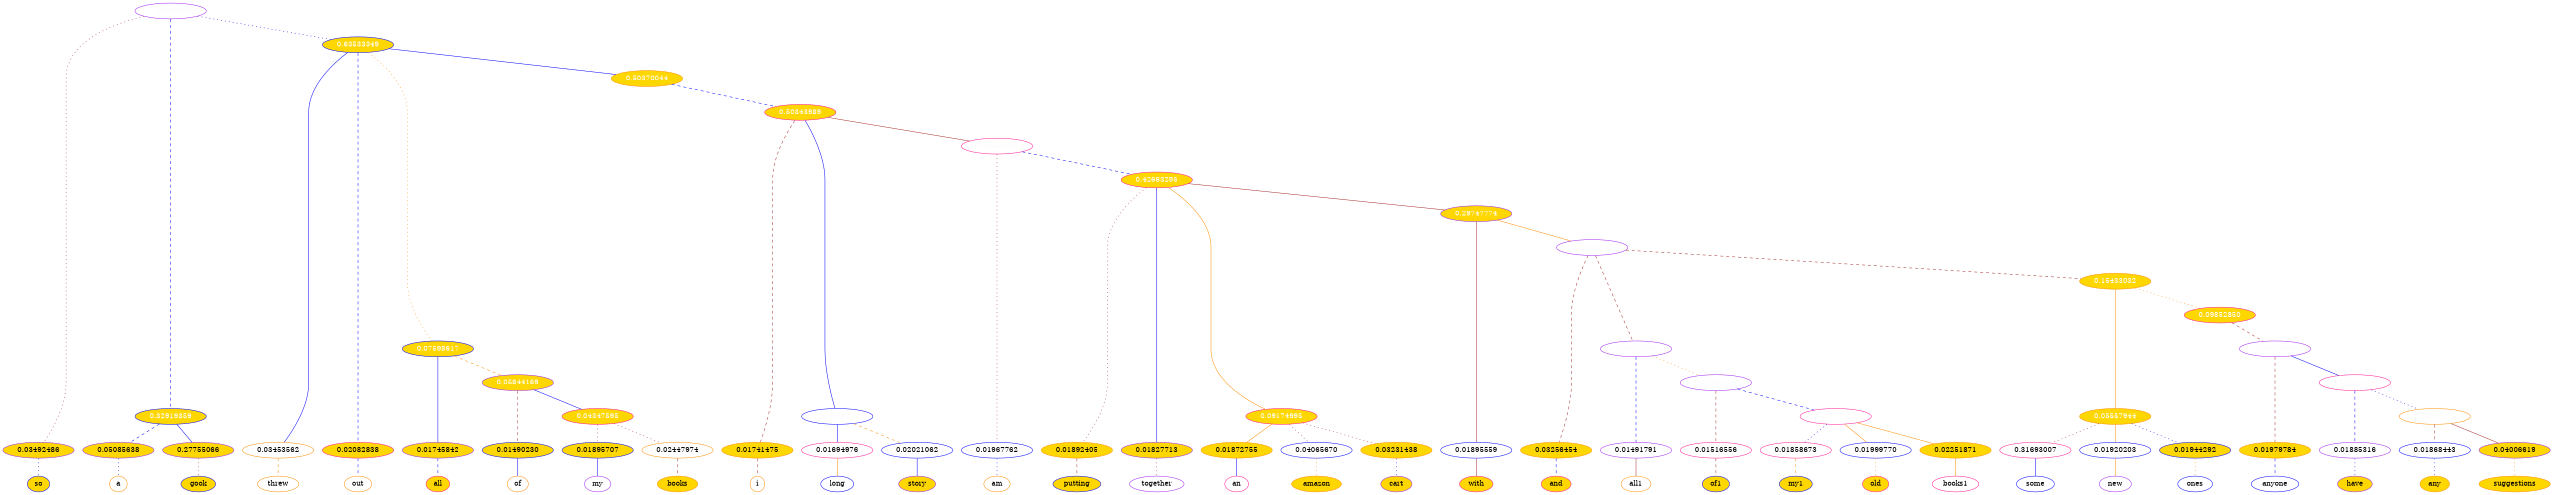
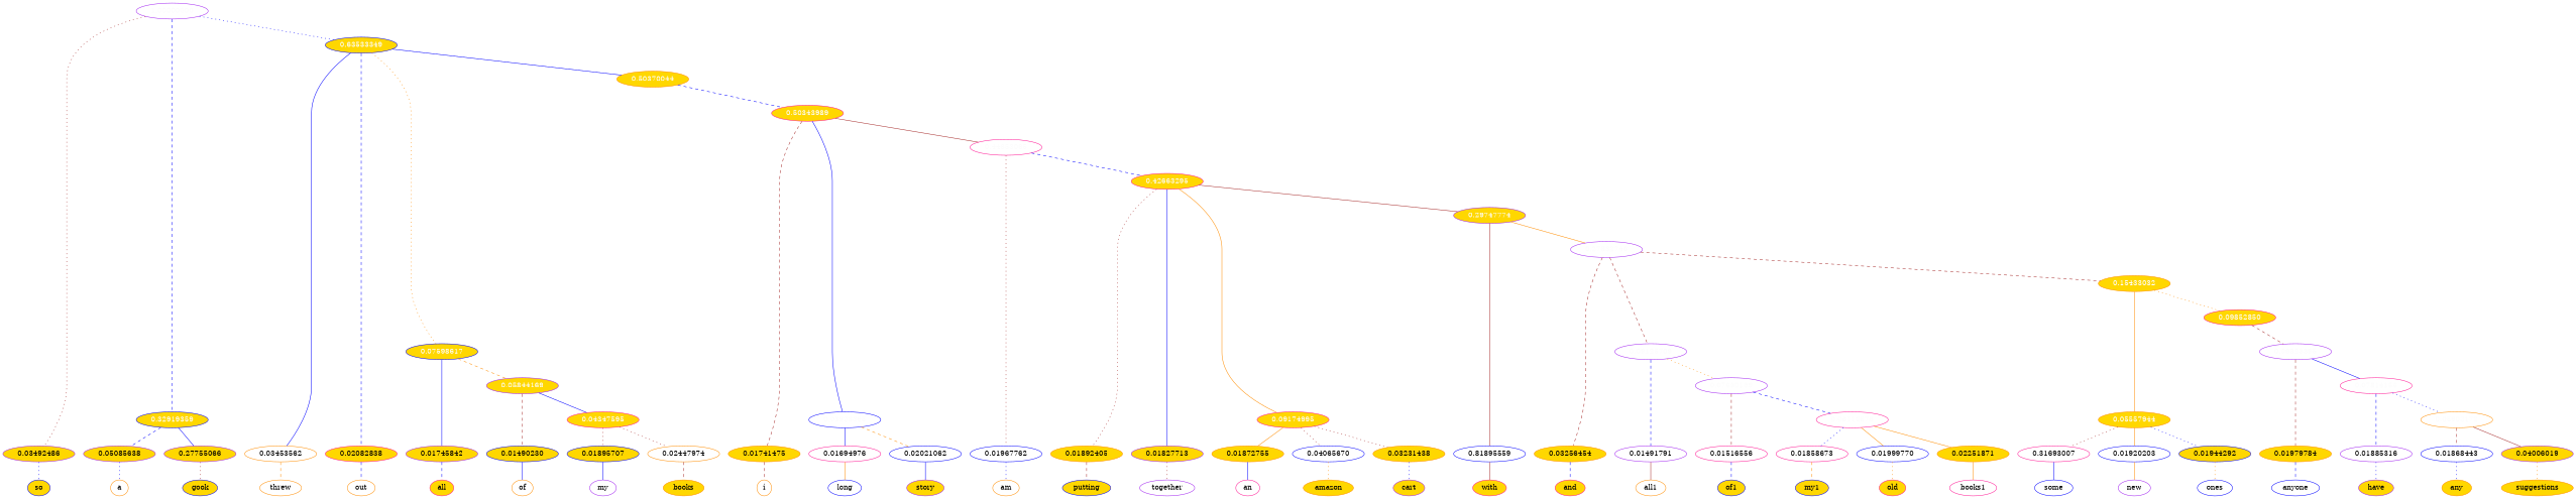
  graph {
    node [color=darkorange fillcolor=gold format=png nodesep=0.001 ordering=out overlap_scaling=0.01 ranksep=0.001 style=filled]
    edge [color=blue style=solid]
    n1 [color=blue height=0.15 label=so style="filled,solid" width=0.15]
    n2 [fillcolor=white height=0.15 label=a style="filled,solid" width=0.15]
    n3 [color=blue height=0.15 label=gook style="filled,solid" width=0.15]
    n4 [fillcolor=white height=0.15 label=threw style="filled,solid" width=0.15]
    n5 [fillcolor=white height=0.15 label=out style="filled,solid" width=0.15]
    n6 [color=deeppink height=0.15 label=all style="filled,solid" width=0.15]
    n7 [fillcolor=white height=0.15 label=of style="filled,solid" width=0.15]
    n8 [color=purple fillcolor=white height=0.15 label=my style="filled,solid" width=0.15]
    n9 [height=0.15 label=books style="filled,solid" width=0.15]
    n10 [color=blue fillcolor=white height=0.15 label=long style="filled,solid" width=0.15]
    n11 [color=purple height=0.15 label=story style="filled,solid" width=0.15]
    n12 [fillcolor=white height=0.15 label=i style="filled,solid" width=0.15]
    n13 [fillcolor=white height=0.15 label=am style="filled,solid" width=0.15]
    n14 [color=blue height=0.15 label=putting style="filled,solid" width=0.15]
    n15 [color=purple fillcolor=white height=0.15 label=together style="filled,solid" width=0.15]
    n16 [color=deeppink fillcolor=white height=0.15 label=an style="filled,solid" width=0.15]
    n17 [height=0.15 label=amazon style="filled,solid" width=0.15]
    n18 [color=purple height=0.15 label=cart style="filled,solid" width=0.15]
    n19 [color=deeppink height=0.15 label=with style="filled,solid" width=0.15]
    n20 [fillcolor=white height=0.15 label=all1 style="filled,solid" width=0.15]
    n21 [color=blue height=0.15 label=of1 style="filled,solid" width=0.15]
    n22 [color=blue height=0.15 label=my1 style="filled,solid" width=0.15]
    n23 [color=deeppink height=0.15 label=old style="filled,solid" width=0.15]
    n24 [color=deeppink fillcolor=white height=0.15 label=books1 style="filled,solid" width=0.15]
    n25 [color=deeppink height=0.15 label=and style="filled,solid" width=0.15]
    n26 [color=blue fillcolor=white height=0.15 label=some style="filled,solid" width=0.15]
    n27 [color=purple fillcolor=white height=0.15 label=new style="filled,solid" width=0.15]
    n28 [color=blue fillcolor=white height=0.15 label=ones style="filled,solid" width=0.15]
    n29 [color=blue fillcolor=white height=0.15 label=anyone style="filled,solid" width=0.15]
    n30 [color=purple height=0.15 label=have style="filled,solid" width=0.15]
    n31 [height=0.15 label=any style="filled,solid" width=0.15]
    n32 [height=0.15 label=suggestions style="filled,solid" width=0.15]
    n33 [color=purple fontcolor=black height=0.15 label=0.03492486 width=0.15]
    n34 [color=purple fontcolor=black height=0.15 label=0.05085638 width=0.15]
    n35 [color=purple fontcolor=black height=0.15 label=0.27755066 width=0.15]
    n36 [fillcolor=white fontcolor=black height=0.15 label=0.03453562 width=0.15]
    n37 [color=deeppink fontcolor=black height=0.15 label=0.02082838 width=0.15]
    n38 [color=purple fontcolor=black height=0.15 label=0.01745842 width=0.15]
    n39 [color=blue fontcolor=black height=0.15 label=0.01490230 width=0.15]
    n40 [color=blue fontcolor=black height=0.15 label=0.01895707 width=0.15]
    n41 [fillcolor=white fontcolor=black height=0.15 label=0.02447974 width=0.15]
    n42 [color=deeppink fillcolor=white fontcolor=black height=0.15 label=0.01694976 width=0.15]
    n43 [color=blue fillcolor=white fontcolor=black height=0.15 label=0.02021062 width=0.15]
    n44 [fontcolor=black height=0.15 label=0.01741475 width=0.15]
    n45 [color=blue fillcolor=white fontcolor=black height=0.15 label=0.01967762 width=0.15]
    n46 [fontcolor=black height=0.15 label=0.01892405 width=0.15]
    n47 [color=purple fontcolor=black height=0.15 label=0.01827713 width=0.15]
    n48 [fontcolor=black height=0.15 label=0.01872755 width=0.15]
    n49 [color=blue fillcolor=white fontcolor=black height=0.15 label=0.04065670 width=0.15]
    n50 [fontcolor=black height=0.15 label=0.03231438 width=0.15]
-   n51 [color=blue fillcolor=white fontcolor=black height=0.15 label=0.01895559 width=0.15]
+   n51 [color=blue fillcolor=white fontcolor=black height=0.15 label=0.81895559 width=0.15]
    n52 [color=purple fillcolor=white fontcolor=black height=0.15 label=0.01491791 width=0.15]
    n53 [color=deeppink fillcolor=white fontcolor=black height=0.15 label=0.01516556 width=0.15]
    n54 [color=deeppink fillcolor=white fontcolor=black height=0.15 label=0.01858673 width=0.15]
    n55 [color=blue fillcolor=white fontcolor=black height=0.15 label=0.01999770 width=0.15]
    n56 [fontcolor=black height=0.15 label=0.02251871 width=0.15]
    n57 [fontcolor=black height=0.15 label=0.03256454 width=0.15]
    n58 [color=deeppink fillcolor=white fontcolor=black height=0.15 label=0.31693007 width=0.15]
    n59 [color=blue fillcolor=white fontcolor=black height=0.15 label=0.01920203 width=0.15]
    n60 [color=blue fontcolor=black height=0.15 label=0.01944292 width=0.15]
    n61 [fontcolor=black height=0.15 label=0.01979784 width=0.15]
    n62 [color=purple fillcolor=white fontcolor=black height=0.15 label=0.01885316 width=0.15]
    n63 [color=blue fillcolor=white fontcolor=black height=0.15 label=0.01868443 width=0.15]
-   n64 [color=purple fontcolor=black height=0.15 label=0.04006619 width=0.15]
+   n64 [color=purple fontcolor=black height=0.15 label=0.04006019 width=0.15]
    n65 [color=purple fillcolor=white fontcolor=grey99 height=0.15 label=1.00000000 width=0.15]
    n66 [color=blue fontcolor=grey99 height=0.15 label=0.32919359 width=0.15]
    n67 [color=blue fontcolor=grey99 height=0.15 label=0.63533349 width=0.15]
    n68 [color=blue fontcolor=grey99 height=0.15 label=0.07598617 width=0.15]
    n69 [fontcolor=grey99 height=0.15 label=0.50370044 width=0.15]
    n70 [color=purple fontcolor=grey99 height=0.15 label=0.05844169 width=0.15]
    n71 [color=deeppink fontcolor=grey99 height=0.15 label=0.50343989 width=0.15]
    n72 [color=deeppink fontcolor=grey99 height=0.15 label=0.04347595 width=0.15]
    n73 [color=blue fillcolor=white fontcolor=grey99 height=0.15 label=0.03923395 width=0.15]
    n74 [color=deeppink fillcolor=white fontcolor=grey99 height=0.15 label=0.44653065 width=0.15]
    n75 [color=deeppink fontcolor=grey99 height=0.15 label=0.42663295 width=0.15]
    n76 [color=deeppink fontcolor=grey99 height=0.15 label=0.09174995 width=0.15]
    n77 [color=purple fontcolor=grey99 height=0.15 label=0.29747774 width=0.15]
    n78 [color=purple fillcolor=white fontcolor=grey99 height=0.15 label=0.27832746 width=0.15]
    n79 [color=purple fillcolor=white fontcolor=grey99 height=0.15 label=0.09125709 width=0.15]
    n80 [fontcolor=grey99 height=0.15 label=0.15433032 width=0.15]
    n81 [color=purple fillcolor=white fontcolor=grey99 height=0.15 label=0.07630199 width=0.15]
    n82 [fontcolor=grey99 height=0.15 label=0.05557944 width=0.15]
    n83 [color=deeppink fontcolor=grey99 height=0.15 label=0.09852850 width=0.15]
    n84 [color=deeppink fillcolor=white fontcolor=grey99 height=0.15 label=0.06110876 width=0.15]
    n85 [color=purple fillcolor=white fontcolor=grey99 height=0.15 label=0.09823395 width=0.15]
    n86 [color=deeppink fillcolor=white fontcolor=grey99 height=0.15 label=0.07814156 width=0.15]
    n87 [fillcolor=white fontcolor=grey99 height=0.15 label=0.05902172 width=0.15]
    subgraph sub_1 {
      rank=same
      n1
      n2
      n3
      n4
      n5
      n6
      n7
      n8
      n9
      n10
      n11
      n12
      n13
      n14
      n15
      n16
      n17
      n18
      n19
      n20
      n21
      n22
      n23
      n24
      n25
      n26
      n27
      n28
      n29
      n30
      n31
      n32
    }
    subgraph sub_2 {
      rank=same
      n33
      n34
      n35
      n36
      n37
      n38
      n39
      n40
      n41
      n42
      n43
      n44
      n45
      n46
      n47
      n48
      n49
      n50
      n51
      n52
      n53
      n54
      n55
      n56
      n57
      n58
      n59
      n60
      n61
      n62
      n63
      n64
    }
    n33 -- n1 [style=dotted]
    n34 -- n2 [style=dotted]
    n35 -- n3 [color=brown style=dotted]
    n36 -- n4 [color=darkorange style=dashed]
    n37 -- n5 [style=dashed]
    n38 -- n6 [style=dashed]
    n39 -- n7
    n40 -- n8
    n41 -- n9 [color=brown style=dashed]
    n42 -- n10 [color=darkorange]
    n43 -- n11
    n44 -- n12 [color=brown style=dashed]
    n45 -- n13 [style=dotted]
    n46 -- n14 [color=brown style=dashed]
    n47 -- n15 [color=brown style=dotted]
    n48 -- n16
    n49 -- n17 [color=darkorange style=dotted]
    n50 -- n18 [style=dotted]
    n51 -- n19 [color=brown]
    n52 -- n20 [color=brown]
-   n53 -- n21 [color=brown style=dashed]
+   n53 -- n21 [style=dashed]
    n54 -- n22 [color=darkorange style=dashed]
    n55 -- n23 [color=darkorange style=dotted]
    n56 -- n24 [color=darkorange]
    n57 -- n25 [style=dashed]
    n58 -- n26
    n59 -- n27 [color=darkorange]
    n60 -- n28 [color=darkorange style=dotted]
    n61 -- n29 [style=dashed]
    n62 -- n30 [style=dotted]
    n63 -- n31 [style=dotted]
    n64 -- n32 [color=darkorange style=dotted]
    n65 -- n33 [color=brown style=dotted]
    n65 -- n66 [style=dashed]
    n65 -- n67 [style=dotted]
    n66 -- n34 [style=dashed]
    n66 -- n35
    n67 -- n36
    n67 -- n37 [style=dashed]
    n67 -- n68 [color=darkorange style=dotted]
    n67 -- n69
    n68 -- n38
    n68 -- n70 [color=darkorange style=dashed]
    n69 -- n71 [style=dashed]
    n70 -- n39 [color=brown style=dashed]
    n70 -- n72
    n71 -- n44 [color=brown style=dashed]
    n71 -- n73
    n71 -- n74 [color=brown]
    n72 -- n40 [color=brown style=dotted]
    n72 -- n41 [color=brown style=dotted]
    n73 -- n42
    n73 -- n43 [color=darkorange style=dashed]
    n74 -- n45 [color=brown style=dotted]
    n74 -- n75 [style=dashed]
    n75 -- n46 [color=brown style=dotted]
    n75 -- n47
    n75 -- n76 [color=darkorange]
    n75 -- n77 [color=brown]
    n76 -- n48 [color=darkorange]
    n76 -- n49 [color=brown style=dotted]
    n76 -- n50 [color=brown style=dotted]
    n77 -- n51 [color=brown]
    n77 -- n78 [color=darkorange]
    n78 -- n57 [color=brown style=dashed]
    n78 -- n79 [color=brown style=dashed]
    n78 -- n80 [color=brown style=dashed]
    n79 -- n52 [style=dashed]
    n79 -- n81 [color=darkorange style=dotted]
    n80 -- n82 [color=darkorange]
    n80 -- n83 [color=darkorange style=dotted]
    n81 -- n53 [color=brown style=dashed]
    n81 -- n84 [style=dashed]
    n82 -- n58 [color=brown style=dotted]
    n82 -- n59 [color=darkorange]
    n82 -- n60 [style=dotted]
    n83 -- n85 [color=brown style=dashed]
    n84 -- n54 [style=dotted]
    n84 -- n55 [color=darkorange]
    n84 -- n56 [color=darkorange]
    n85 -- n61 [color=brown style=dashed]
    n85 -- n86
    n86 -- n62 [style=dashed]
    n86 -- n87 [style=dotted]
    n87 -- n63 [color=brown style=dashed]
    n87 -- n64 [color=brown]
  }
